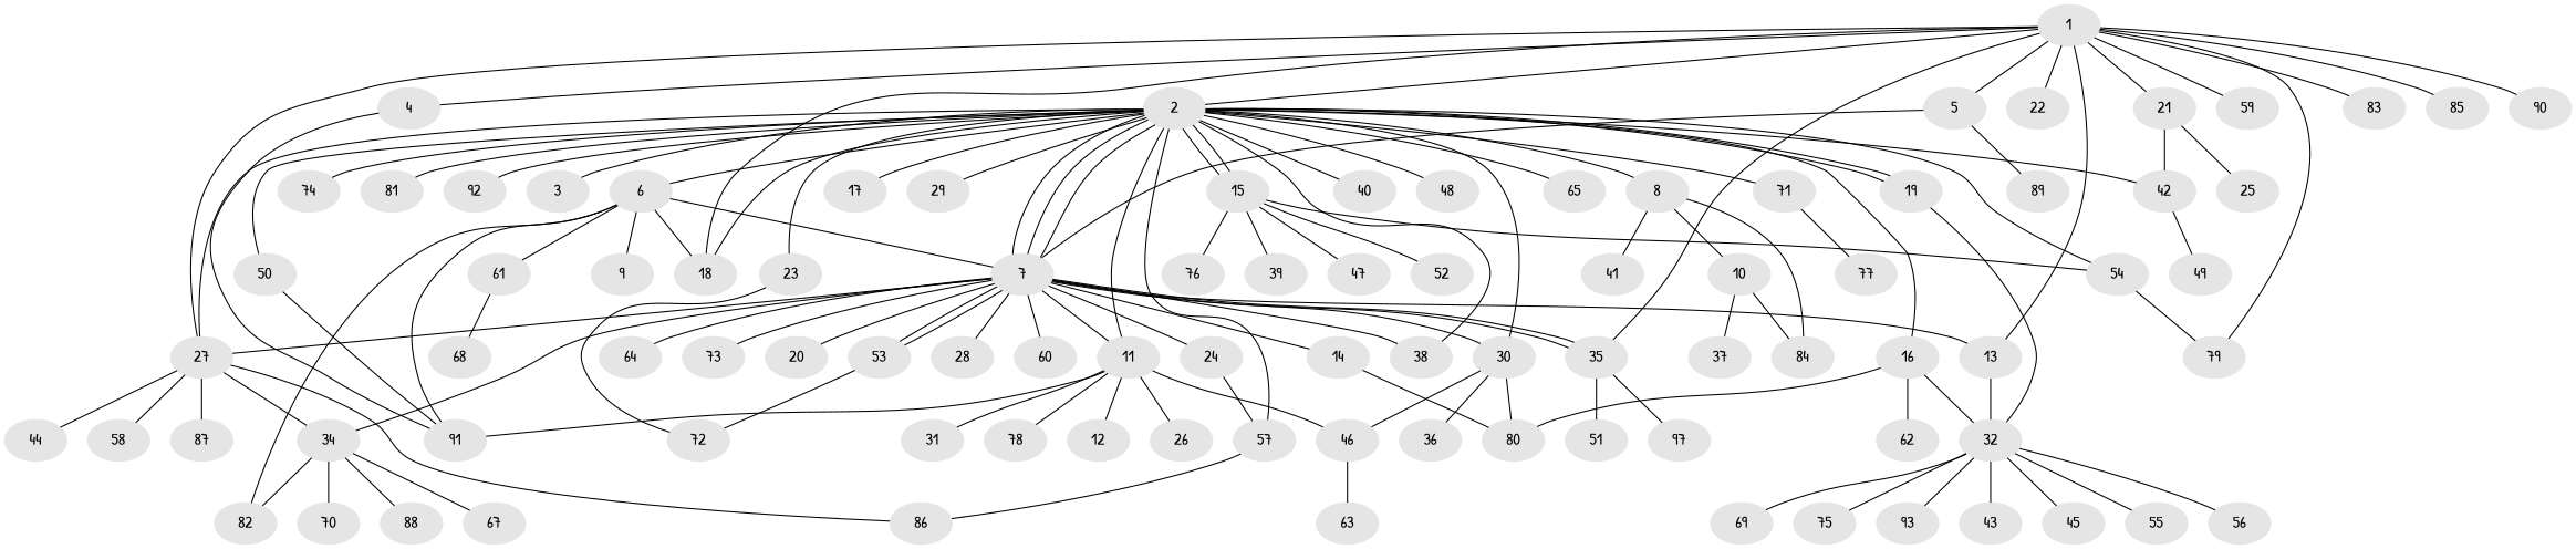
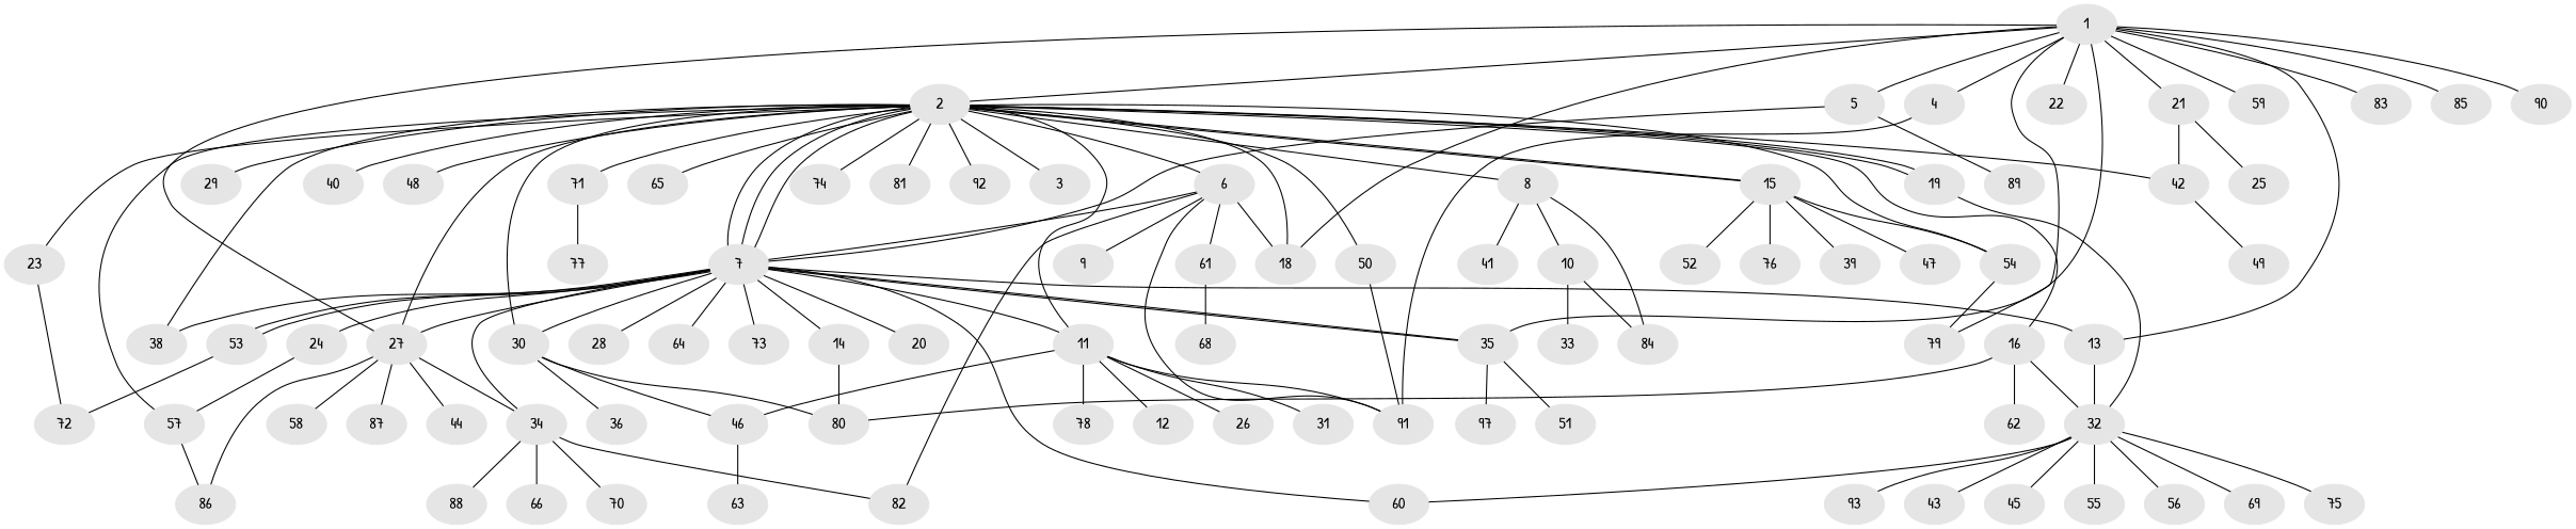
  graph {
    fontname="Patrick Hand"
    node [color=gray90 fontname="Patrick Hand" style=filled]
    edge [fontname="Patrick Hand"]
    1
    2
    4
    5
    13
    18
    21
    22
    27
    35
    59
    79
    83
    85
    90
    3
    6
    7
    8
    11
    15
    16
-   17
    19
    23
    29
    30
    38
    40
    42
    48
    50
    54
    57
    65
    71
    74
    81
    92
    91
    89
    32
    25
    34
    44
    58
    86
    87
    51
    n50 [label=97]
    9
    61
    82
    14
    20
    24
    28
    53
    60
    64
    73
    10
    41
    84
    12
    26
    31
    46
    78
    39
    47
    52
    76
    80
    62
    72
    36
    49
    77
    68
-   66 [label=67]
+   66
    70
    88
-   37
+   37 [label=33]
    63
    n86 [label=93]
    43
    45
    55
    56
    69
    75
    1 -- 2
    1 -- 4
    1 -- 5
    1 -- 13
    1 -- 18
    1 -- 21
    1 -- 22
    1 -- 27
    1 -- 35
    1 -- 59
    1 -- 79
    1 -- 83
    1 -- 85
    1 -- 90
    2 -- 18
    2 -- 27
    2 -- 3
    2 -- 6
    2 -- 7
    2 -- 7
    2 -- 7
    2 -- 8
    2 -- 11
    2 -- 15
    2 -- 15
    2 -- 16
-   2 -- 17
    2 -- 19
    2 -- 19
    2 -- 23
    2 -- 29
    2 -- 30
    2 -- 38
    2 -- 40
    2 -- 42
    2 -- 48
    2 -- 50
    2 -- 54
    2 -- 57
    2 -- 65
    2 -- 71
    2 -- 74
    2 -- 81
    2 -- 92
    4 -- 91
    5 -- 7
    5 -- 89
    13 -- 32
    21 -- 42
    21 -- 25
    27 -- 34
    27 -- 44
    27 -- 58
    27 -- 86
    27 -- 87
    35 -- 51
    35 -- n50
    6 -- 18
    6 -- 7
    6 -- 91
    6 -- 9
    6 -- 61
    6 -- 82
    7 -- 13
    7 -- 27
    7 -- 35
    7 -- 35
    7 -- 11
    7 -- 30
    7 -- 38
    7 -- 34
    7 -- 14
    7 -- 20
    7 -- 24
    7 -- 28
    7 -- 53
    7 -- 53
    7 -- 60
    7 -- 64
    7 -- 73
    8 -- 10
    8 -- 41
    8 -- 84
    11 -- 91
    11 -- 12
    11 -- 26
    11 -- 31
    11 -- 46
    11 -- 78
    15 -- 54
    15 -- 39
    15 -- 47
    15 -- 52
    15 -- 76
    16 -- 32
    16 -- 80
    16 -- 62
    19 -- 32
    23 -- 72
    30 -- 46
    30 -- 80
    30 -- 36
    42 -- 49
    50 -- 91
    54 -- 79
    57 -- 86
    71 -- 77
+   32 -- 60
    32 -- n86
    32 -- 43
    32 -- 45
    32 -- 55
    32 -- 56
    32 -- 69
    32 -- 75
    34 -- 82
    34 -- 66
    34 -- 70
    34 -- 88
    61 -- 68
    14 -- 80
    24 -- 57
    53 -- 72
    10 -- 84
    10 -- 37
    46 -- 63
  }
